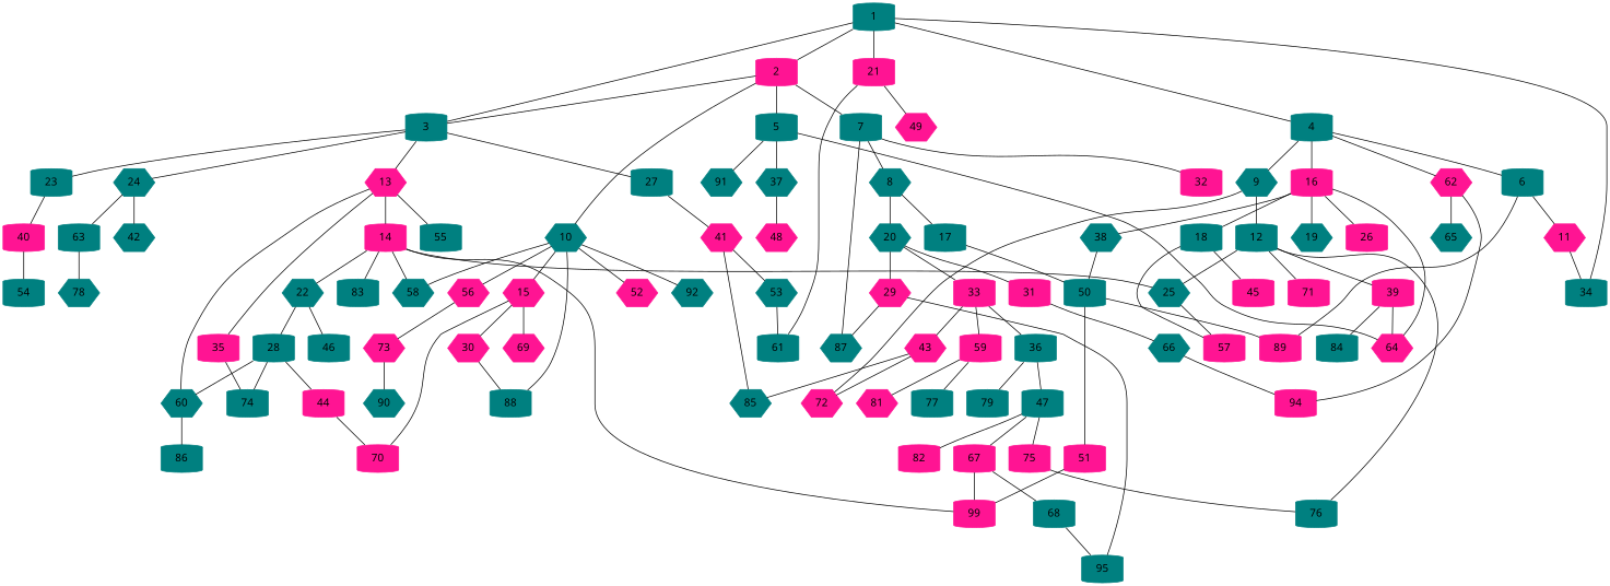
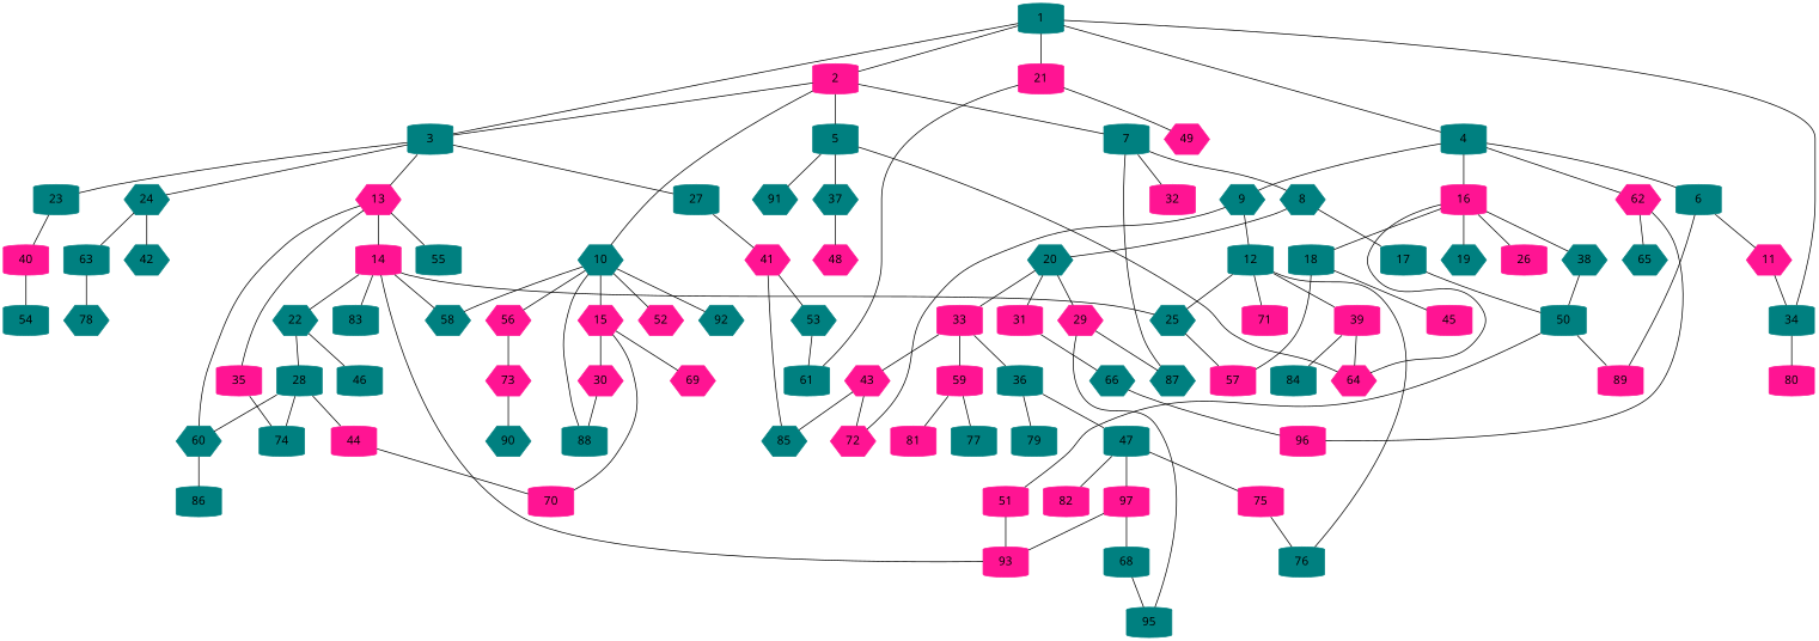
  graph {
    fontname="Noto Sans"
    node [color=teal fontname="Noto Sans" shape=cylinder style=filled]
    edge [fontname="Noto Sans"]
    2 [color=deeppink]
    1
    3
    4
    21 [color=deeppink]
    34
    5
    7
    10 [shape=hexagon]
    13 [color=deeppink shape=hexagon]
    23
    24 [shape=hexagon]
    27
    6
    9 [shape=hexagon]
    16 [color=deeppink]
    62 [color=deeppink shape=hexagon]
    49 [color=deeppink shape=hexagon]
    61
+   80 [color=deeppink]
    37 [shape=hexagon]
    64 [color=deeppink shape=hexagon]
    91 [shape=hexagon]
    8 [shape=hexagon]
    32 [color=deeppink]
    87 [shape=hexagon]
    15 [color=deeppink shape=hexagon]
    52 [color=deeppink shape=hexagon]
    56 [color=deeppink shape=hexagon]
    58 [shape=hexagon]
    88
    92 [shape=hexagon]
    14 [color=deeppink]
    35 [color=deeppink]
    55
    60 [shape=hexagon]
    40 [color=deeppink]
    42 [shape=hexagon]
    63
    41 [color=deeppink shape=hexagon]
    11 [color=deeppink shape=hexagon]
    89 [color=deeppink]
    12
    72 [color=deeppink shape=hexagon]
    18
    19 [shape=hexagon]
    26 [color=deeppink]
    38 [shape=hexagon]
    65 [shape=hexagon]
-   94 [color=deeppink]
+   94 [color=deeppink label=96]
    48 [color=deeppink shape=hexagon]
    17
    20 [shape=hexagon]
    50
    29 [color=deeppink shape=hexagon]
    31 [color=deeppink]
    33 [color=deeppink]
    25 [shape=hexagon]
    39 [color=deeppink]
    71 [color=deeppink]
    76
    30 [color=deeppink shape=hexagon]
    69 [color=deeppink shape=hexagon]
    70 [color=deeppink]
    73 [color=deeppink shape=hexagon]
    57 [color=deeppink]
    84
    22 [shape=hexagon]
    83
-   93 [color=deeppink label=99]
+   93 [color=deeppink]
    74
    86
    28
    46
    45 [color=deeppink]
    75 [color=deeppink]
    51 [color=deeppink]
    95
    66 [shape=hexagon]
    36
    43 [color=deeppink shape=hexagon]
    59 [color=deeppink]
    44 [color=deeppink]
    54
    78 [shape=hexagon]
    53 [shape=hexagon]
    85 [shape=hexagon]
    47
    79
    77
-   81 [color=deeppink shape=hexagon]
-   67 [color=deeppink]
+   81 [color=deeppink]
+   67 [color=deeppink label=97]
    82 [color=deeppink]
    68
    90 [shape=hexagon]
    2 -- 3
    2 -- 5
    2 -- 7
    2 -- 10
    1 -- 2
    1 -- 3
    1 -- 4
    1 -- 21
    1 -- 34
    3 -- 13
    3 -- 23
    3 -- 24
    3 -- 27
    4 -- 6
    4 -- 9
    4 -- 16
    4 -- 62
    21 -- 49
    21 -- 61
+   34 -- 80
    5 -- 37
    5 -- 64
    5 -- 91
    7 -- 8
    7 -- 32
    7 -- 87
    10 -- 15
    10 -- 52
    10 -- 56
    10 -- 58
    10 -- 88
    10 -- 92
    13 -- 14
    13 -- 35
    13 -- 55
    13 -- 60
    23 -- 40
    24 -- 42
    24 -- 63
    27 -- 41
    6 -- 11
    6 -- 89
    9 -- 12
    9 -- 72
    16 -- 64
    16 -- 18
    16 -- 19
    16 -- 26
    16 -- 38
    62 -- 65
    62 -- 94
    37 -- 48
    8 -- 17
    8 -- 20
    15 -- 30
    15 -- 69
    15 -- 70
    56 -- 73
    14 -- 58
    14 -- 25
    14 -- 22
    14 -- 83
    14 -- 93
    35 -- 74
    60 -- 86
    40 -- 54
    63 -- 78
    41 -- 53
    41 -- 85
    11 -- 34
    12 -- 25
    12 -- 39
    12 -- 71
    12 -- 76
    18 -- 57
    18 -- 45
    38 -- 50
    17 -- 50
    20 -- 29
    20 -- 31
    20 -- 33
    50 -- 89
    50 -- 51
    29 -- 87
    29 -- 95
    31 -- 66
    33 -- 36
    33 -- 43
    33 -- 59
    25 -- 57
    39 -- 64
    39 -- 84
    30 -- 88
    73 -- 90
    22 -- 28
    22 -- 46
    28 -- 60
    28 -- 74
    28 -- 44
    75 -- 76
    51 -- 93
    66 -- 94
    36 -- 47
    36 -- 79
    43 -- 72
    43 -- 85
    59 -- 77
    59 -- 81
    44 -- 70
    53 -- 61
    47 -- 75
    47 -- 67
    47 -- 82
    67 -- 93
    67 -- 68
    68 -- 95
  }
